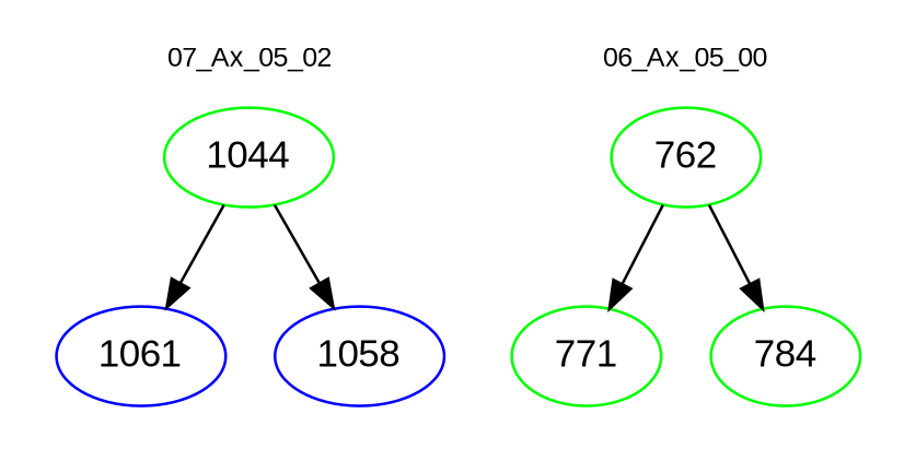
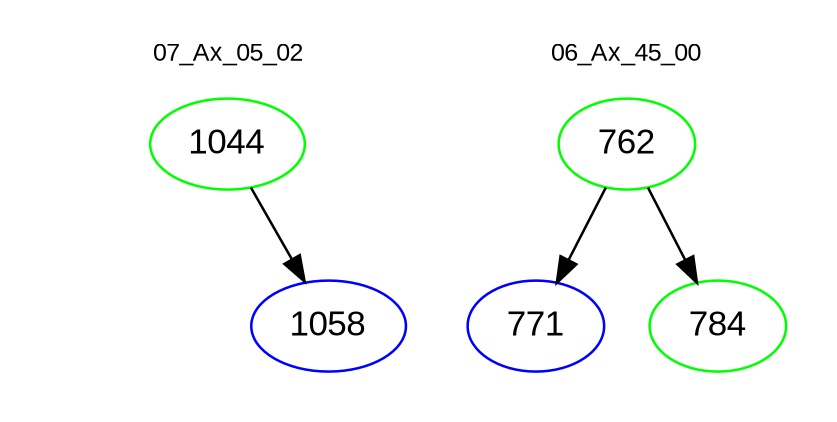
  digraph {
    fontname="Liberation Sans"
    node [color=green fontname="Liberation Sans"]
    edge [color=black fontname="Liberation Sans"]
    n1 [label=1044]
-   n2 [color=blue label=1061]
    n3 [color=blue label=1058]
    n4 [label=762]
-   n5 [label=771]
+   n5 [color=blue label=771]
    n6 [label=784]
    subgraph cluster_1 {
      color=white
      fontsize=10
      label="07_Ax_05_02"
      n1
-     n2
      n3
    }
    subgraph cluster_2 {
      color=white
      fontsize=10
-     label="06_Ax_05_00"
+     label="06_Ax_45_00"
      n4
      n5
      n6
    }
-   n1 -> n2
    n1 -> n3
    n4 -> n5
    n4 -> n6
  }
